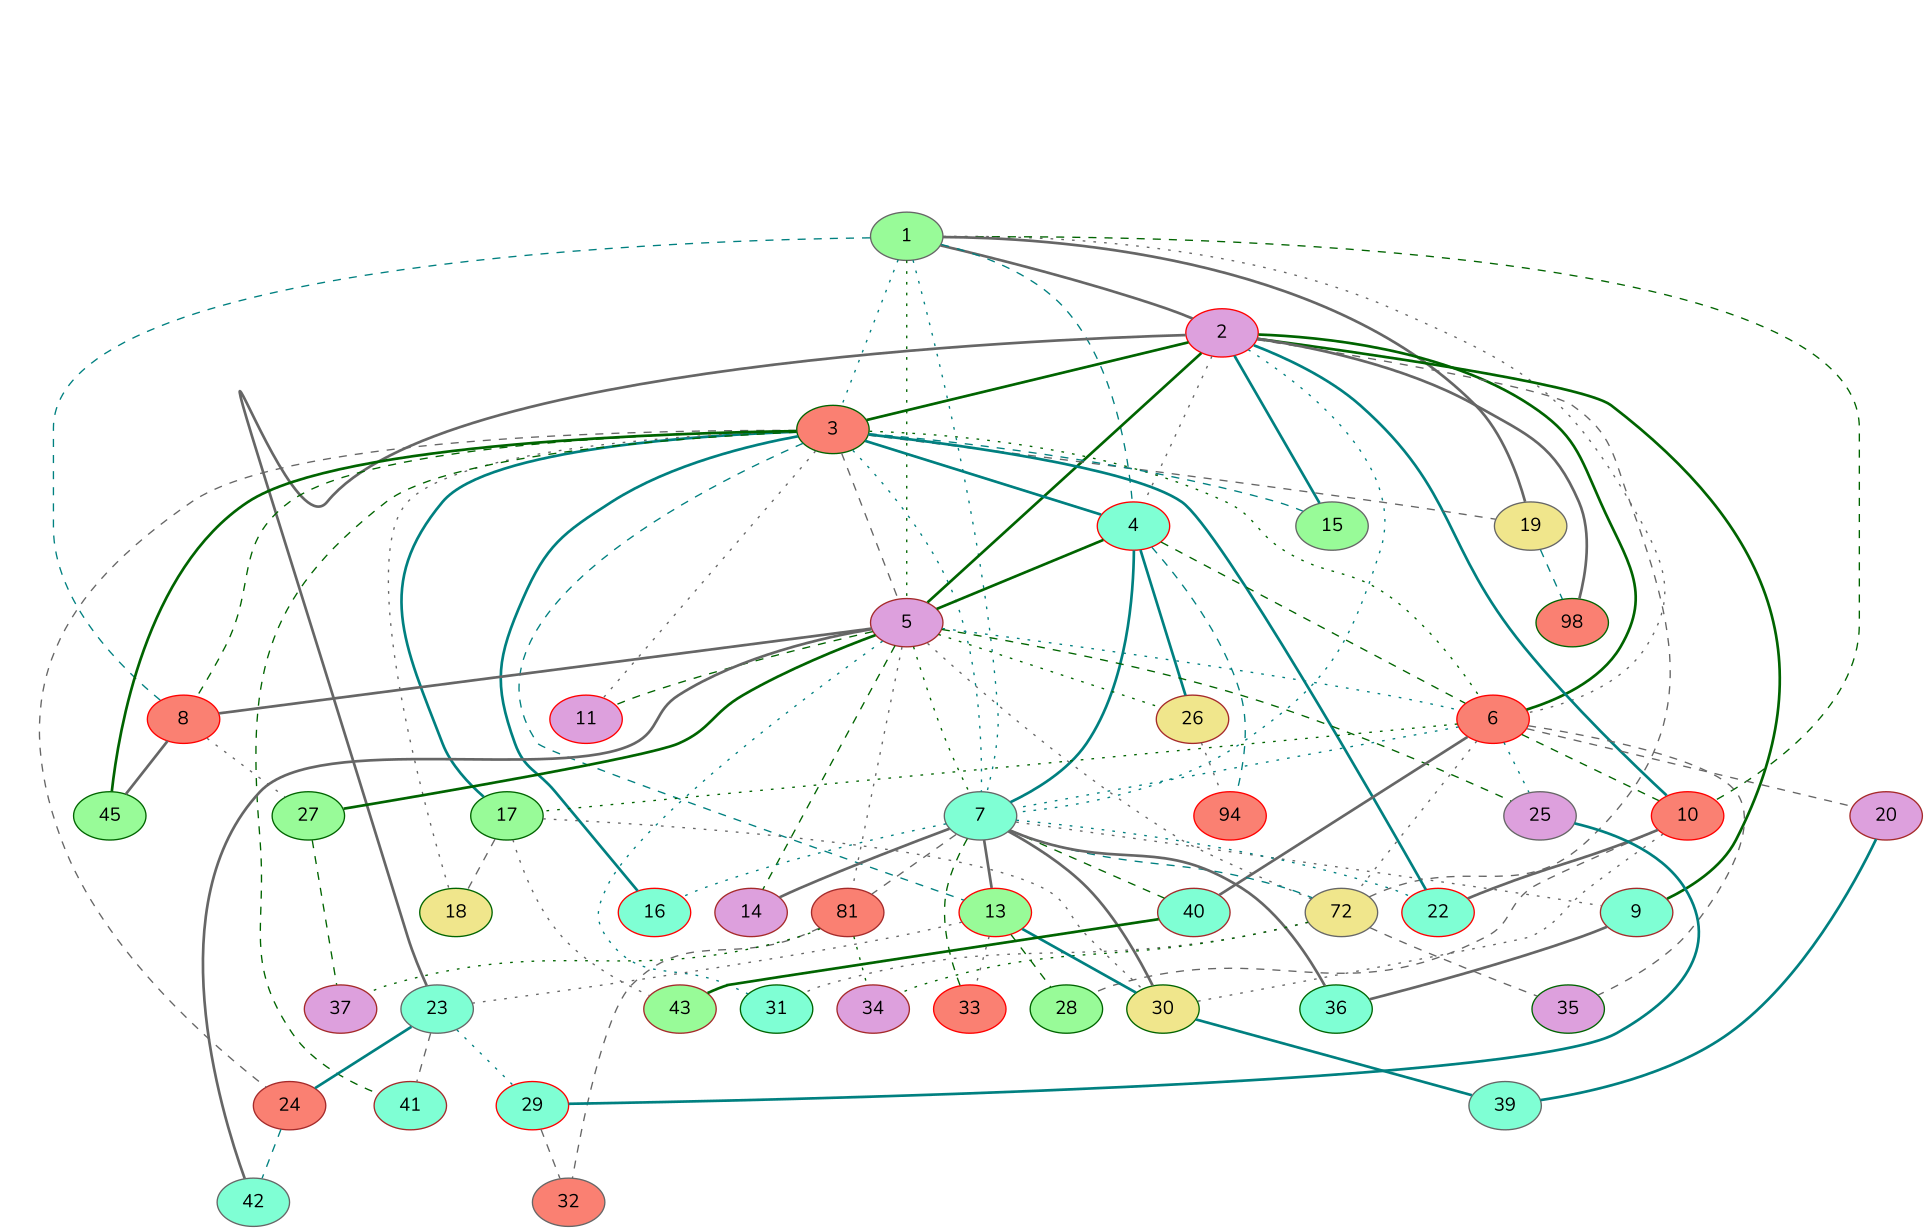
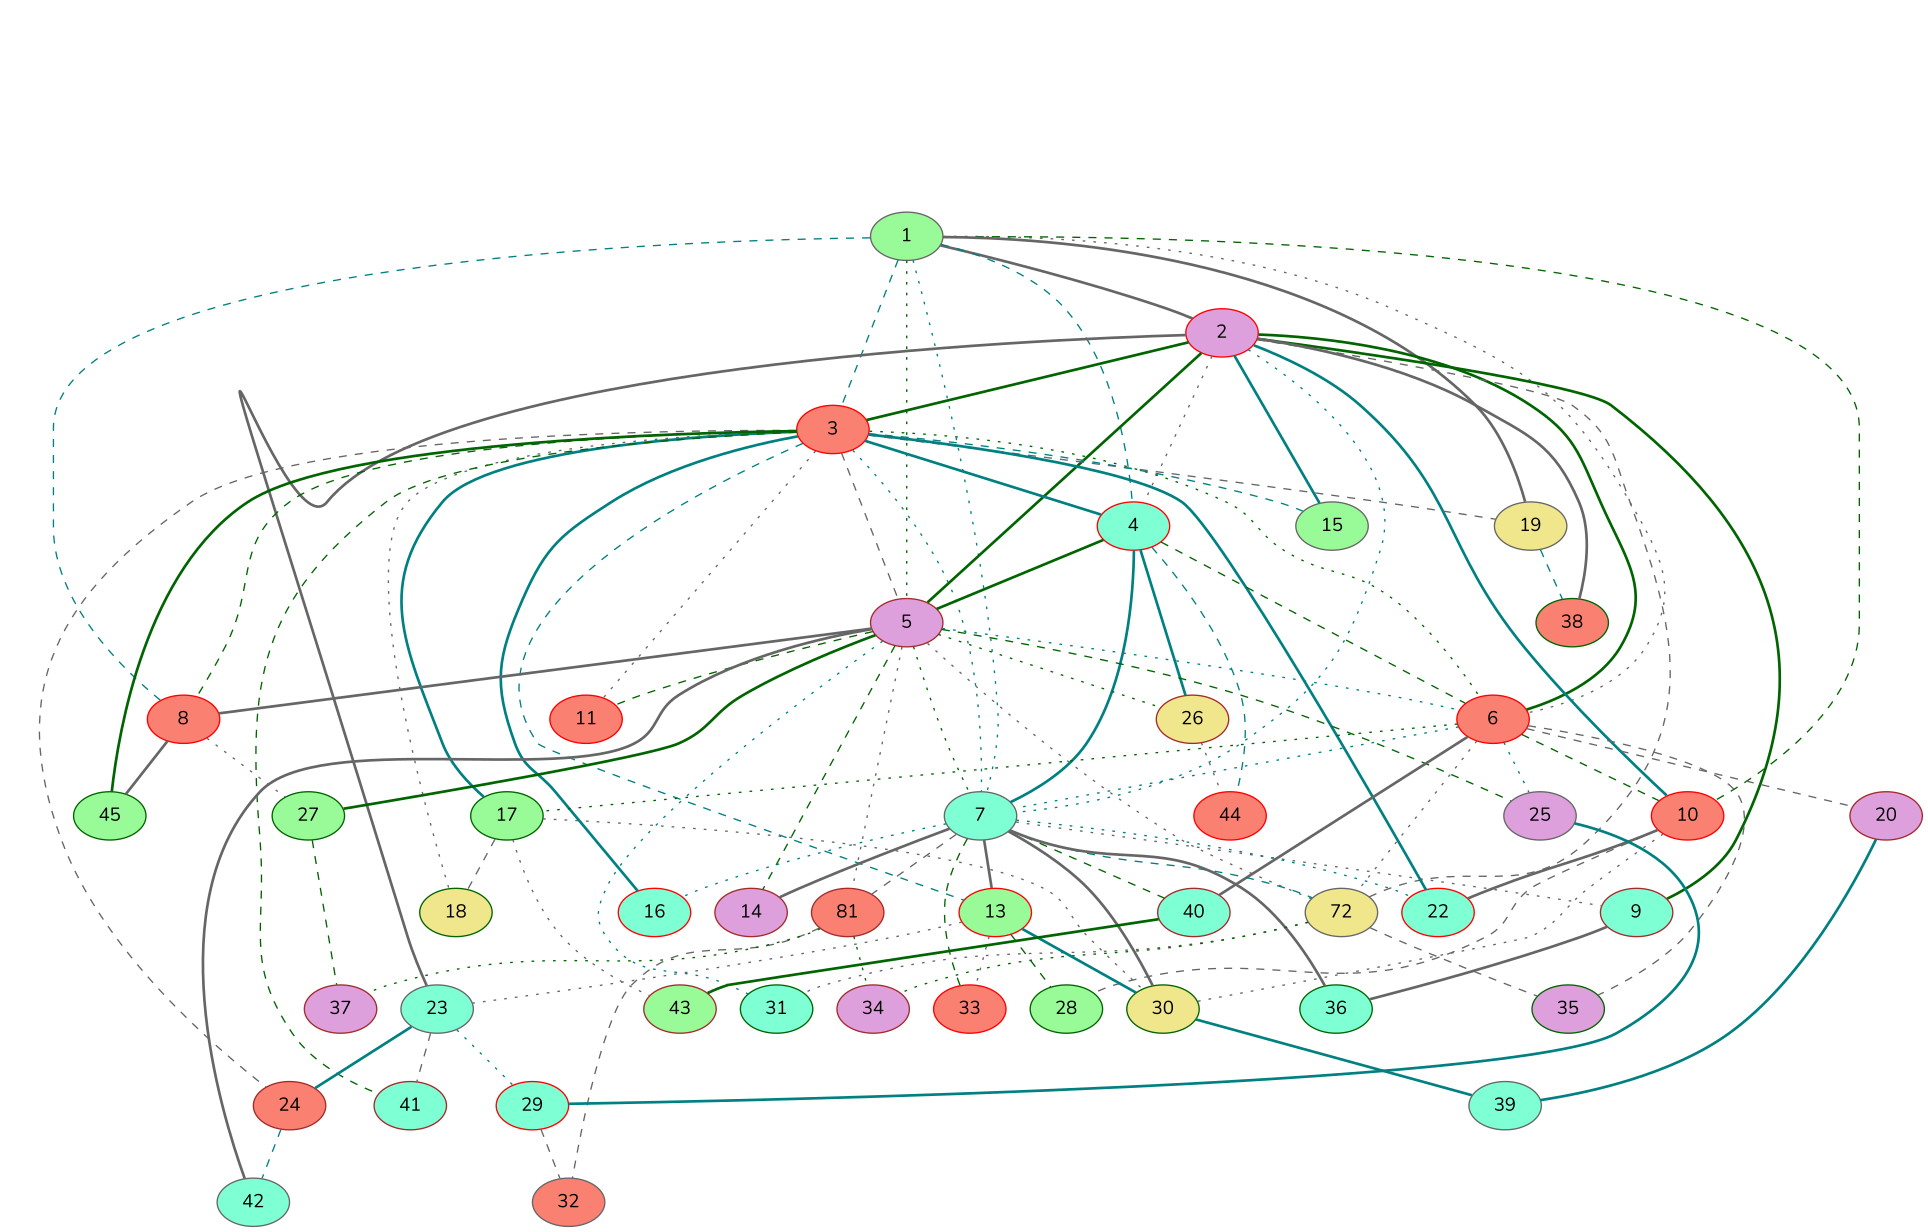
  graph {
    fontname=Nunito
    node [color=red fillcolor=aquamarine fontname=Nunito style=filled]
    edge [color=gray40 fontname=Nunito style=bold weight=1.0]
    1 [color=gray40 fillcolor=palegreen]
    2 [fillcolor=plum]
-   3 [color=darkgreen fillcolor=salmon]
+   3 [fillcolor=salmon]
    4
    5 [color=brown fillcolor=plum]
    6 [fillcolor=salmon]
    7 [color=gray40]
    8 [fillcolor=salmon]
    10 [fillcolor=salmon]
    19 [color=gray40 fillcolor=khaki]
    9 [color=brown]
    n12 [color=gray40 fillcolor=khaki label=72]
    15 [color=gray40 fillcolor=palegreen]
    23 [color=gray40]
-   38 [color=darkgreen fillcolor=salmon label=98]
-   11 [fillcolor=plum]
+   38 [color=darkgreen fillcolor=salmon]
+   11 [fillcolor=salmon]
    13 [fillcolor=palegreen]
    16
    17 [color=darkgreen fillcolor=palegreen]
    18 [color=darkgreen fillcolor=khaki]
    22
    24 [color=brown fillcolor=salmon]
    41 [color=brown]
    45 [color=darkgreen fillcolor=palegreen]
    26 [color=brown fillcolor=khaki]
-   44 [fillcolor=salmon label=94]
+   44 [fillcolor=salmon]
    14 [color=brown fillcolor=plum]
    n28 [color=brown fillcolor=salmon label=81]
    25 [color=gray40 fillcolor=plum]
    27 [color=darkgreen fillcolor=palegreen]
    31 [color=darkgreen]
    42 [color=gray40]
    20 [color=brown fillcolor=plum]
    35 [color=darkgreen fillcolor=plum]
    40 [color=brown]
    30 [color=darkgreen fillcolor=khaki]
    33 [fillcolor=salmon]
    36 [color=darkgreen]
    28 [color=darkgreen fillcolor=palegreen]
    34 [color=brown fillcolor=plum]
    29
    43 [color=brown fillcolor=palegreen]
    32 [color=gray40 fillcolor=salmon]
    37 [color=brown fillcolor=plum]
    39 [color=gray40]
    1 -- 2 [weight=2.0]
-   1 -- 3 [color=teal style=dotted weight=4.0]
+   1 -- 3 [color=teal style=dashed weight=4.0]
    1 -- 4 [color=teal style=dashed weight=2.0]
    1 -- 5 [color=darkgreen style=dotted weight=10.0]
    1 -- 6 [style=dotted weight=2.0]
    1 -- 7 [color=teal style=dotted weight=4.0]
    1 -- 8 [color=teal style=dashed weight=2.0]
    1 -- 10 [color=darkgreen style=dashed]
    1 -- 19
    2 -- 3 [color=darkgreen weight=3.0]
    2 -- 4 [style=dotted weight=2.0]
    2 -- 5 [color=darkgreen weight=2.0]
    2 -- 6 [color=darkgreen]
    2 -- 7 [color=teal style=dotted weight=2.0]
    2 -- 10 [color=teal]
    2 -- 9 [color=darkgreen]
    2 -- n12 [style=dashed]
    2 -- 15 [color=teal]
    2 -- 23
    2 -- 38
    3 -- 4 [color=teal weight=2.0]
    3 -- 5 [style=dashed weight=3.0]
    3 -- 6 [color=darkgreen style=dotted weight=3.0]
    3 -- 7 [color=teal style=dotted weight=4.0]
    3 -- 8 [color=darkgreen style=dashed weight=2.0]
    3 -- 19 [style=dashed]
    3 -- 15 [color=teal style=dashed]
    3 -- 11 [style=dotted]
    3 -- 13 [color=teal style=dashed]
    3 -- 16 [color=teal]
    3 -- 17 [color=teal]
    3 -- 18 [style=dotted]
    3 -- 22 [color=teal weight=2.0]
    3 -- 24 [style=dashed]
    3 -- 41 [color=darkgreen style=dashed]
    3 -- 45 [color=darkgreen]
    4 -- 5 [color=darkgreen weight=2.0]
    4 -- 6 [color=darkgreen style=dashed]
    4 -- 7 [color=teal weight=2.0]
    4 -- 26 [color=teal]
    4 -- 44 [color=teal style=dashed]
    5 -- 6 [color=teal style=dotted]
    5 -- 7 [color=darkgreen style=dotted weight=3.0]
    5 -- 8 [weight=2.0]
    5 -- n12 [style=dotted weight=2.0]
    5 -- 11 [color=darkgreen style=dashed]
    5 -- 26 [color=darkgreen style=dotted]
    5 -- 14 [color=darkgreen style=dashed]
    5 -- n28 [style=dotted]
    5 -- 25 [color=darkgreen style=dashed]
    5 -- 27 [color=darkgreen]
    5 -- 31 [color=teal style=dotted]
    5 -- 42
    6 -- 7 [color=teal style=dotted weight=2.0]
    6 -- 10 [color=darkgreen style=dashed]
    6 -- n12 [style=dotted]
    6 -- 17 [color=darkgreen style=dotted]
    6 -- 25 [color=teal style=dotted]
    6 -- 20 [style=dashed]
    6 -- 35 [style=dashed]
    6 -- 40
    7 -- 9 [style=dotted]
    7 -- n12 [color=teal style=dashed]
    7 -- 13
    7 -- 16 [color=teal style=dotted]
    7 -- 22 [color=teal style=dotted]
    7 -- 14
    7 -- n28 [style=dashed]
    7 -- 40 [color=darkgreen style=dashed]
    7 -- 30
    7 -- 33 [color=darkgreen style=dashed]
    7 -- 36
    8 -- 45
    8 -- 27 [style=dotted]
    10 -- 22
    10 -- 30 [style=dotted]
    10 -- 28 [style=dashed]
    19 -- 38 [color=teal style=dashed]
    9 -- 36
    n12 -- 31 [style=dotted]
    n12 -- 35 [style=dashed]
    n12 -- 34 [color=darkgreen style=dotted]
    23 -- 24 [color=teal]
    23 -- 41 [style=dashed]
    23 -- 29 [color=teal style=dotted]
    13 -- 23 [style=dotted]
    13 -- 30 [color=teal]
    13 -- 33 [style=dotted]
    13 -- 28 [color=darkgreen style=dashed]
    17 -- 18 [style=dashed]
    17 -- 30 [style=dotted]
    17 -- 43 [style=dotted]
    24 -- 42 [color=teal style=dashed]
    26 -- 44 [style=dotted]
    n28 -- 34 [color=darkgreen style=dotted]
    n28 -- 32 [style=dashed]
    n28 -- 37 [color=darkgreen style=dotted]
    25 -- 29 [color=teal]
    27 -- 37 [color=darkgreen style=dashed]
    20 -- 39 [color=teal]
    40 -- 43 [color=darkgreen]
    30 -- 39 [color=teal]
    29 -- 32 [style=dashed]
  }
